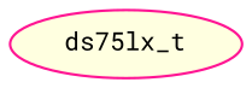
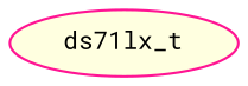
  digraph {
    rankdir=LR
    fontname="Roboto Mono"
-   n1 [color=deeppink fillcolor=lightyellow fontname="Roboto Mono" fontsize=10 height=0.2 label=ds75lx_t shape=ellipse style=filled width=0.4]
+   n1 [color=deeppink fillcolor=lightyellow fontname="Roboto Mono" fontsize=10 height=0.2 label=ds71lx_t shape=ellipse style=filled width=0.4]
  }
